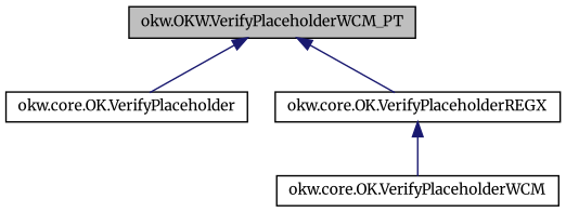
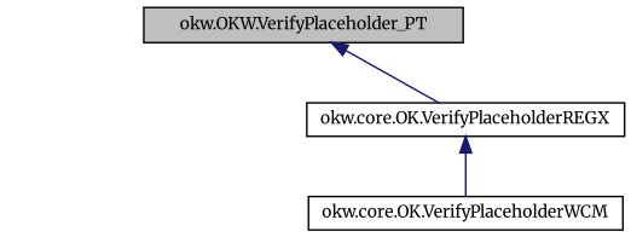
  digraph {
    fontname=Merriweather
    rankdir=TB
    node [color=black fillcolor=white fontname=Merriweather fontsize=10 shape=record style=filled]
    edge [color=midnightblue dir=back fontname=Merriweather fontsize=10 labelfontname=Helvetica labelfontsize=10 style=solid]
-   n1 [fillcolor=grey75 fontcolor=black height=0.2 label="okw.OKW.VerifyPlaceholderWCM_PT" width=0.4]
-   n2 [height=0.2 label="okw.core.OK.VerifyPlaceholder" width=0.4]
+   n1 [fillcolor=grey75 fontcolor=black height=0.2 label="okw.OKW.VerifyPlaceholder_PT" width=0.4]
    n3 [height=0.2 label="okw.core.OK.VerifyPlaceholderREGX" width=0.4]
    n4 [height=0.2 label="okw.core.OK.VerifyPlaceholderWCM" width=0.4]
-   n1 -> n2
    n1 -> n3
    n3 -> n4
  }
